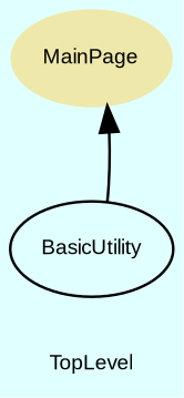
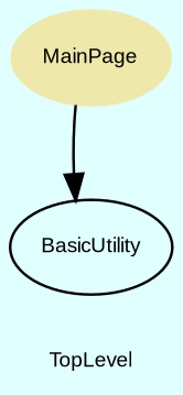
  digraph {
    bgcolor=lightcyan1
    compound=true
    fontname=Arial
    fontsize=8
    label=TopLevel
    node [fontname=Arial fontsize=8]
    n1 [color=palegoldenrod fontcolor=black label=MainPage shape=ellipse style=filled]
    n2 [color=black label=BasicUtility]
-   n2 -> n1
+   n1 -> n2
  }
